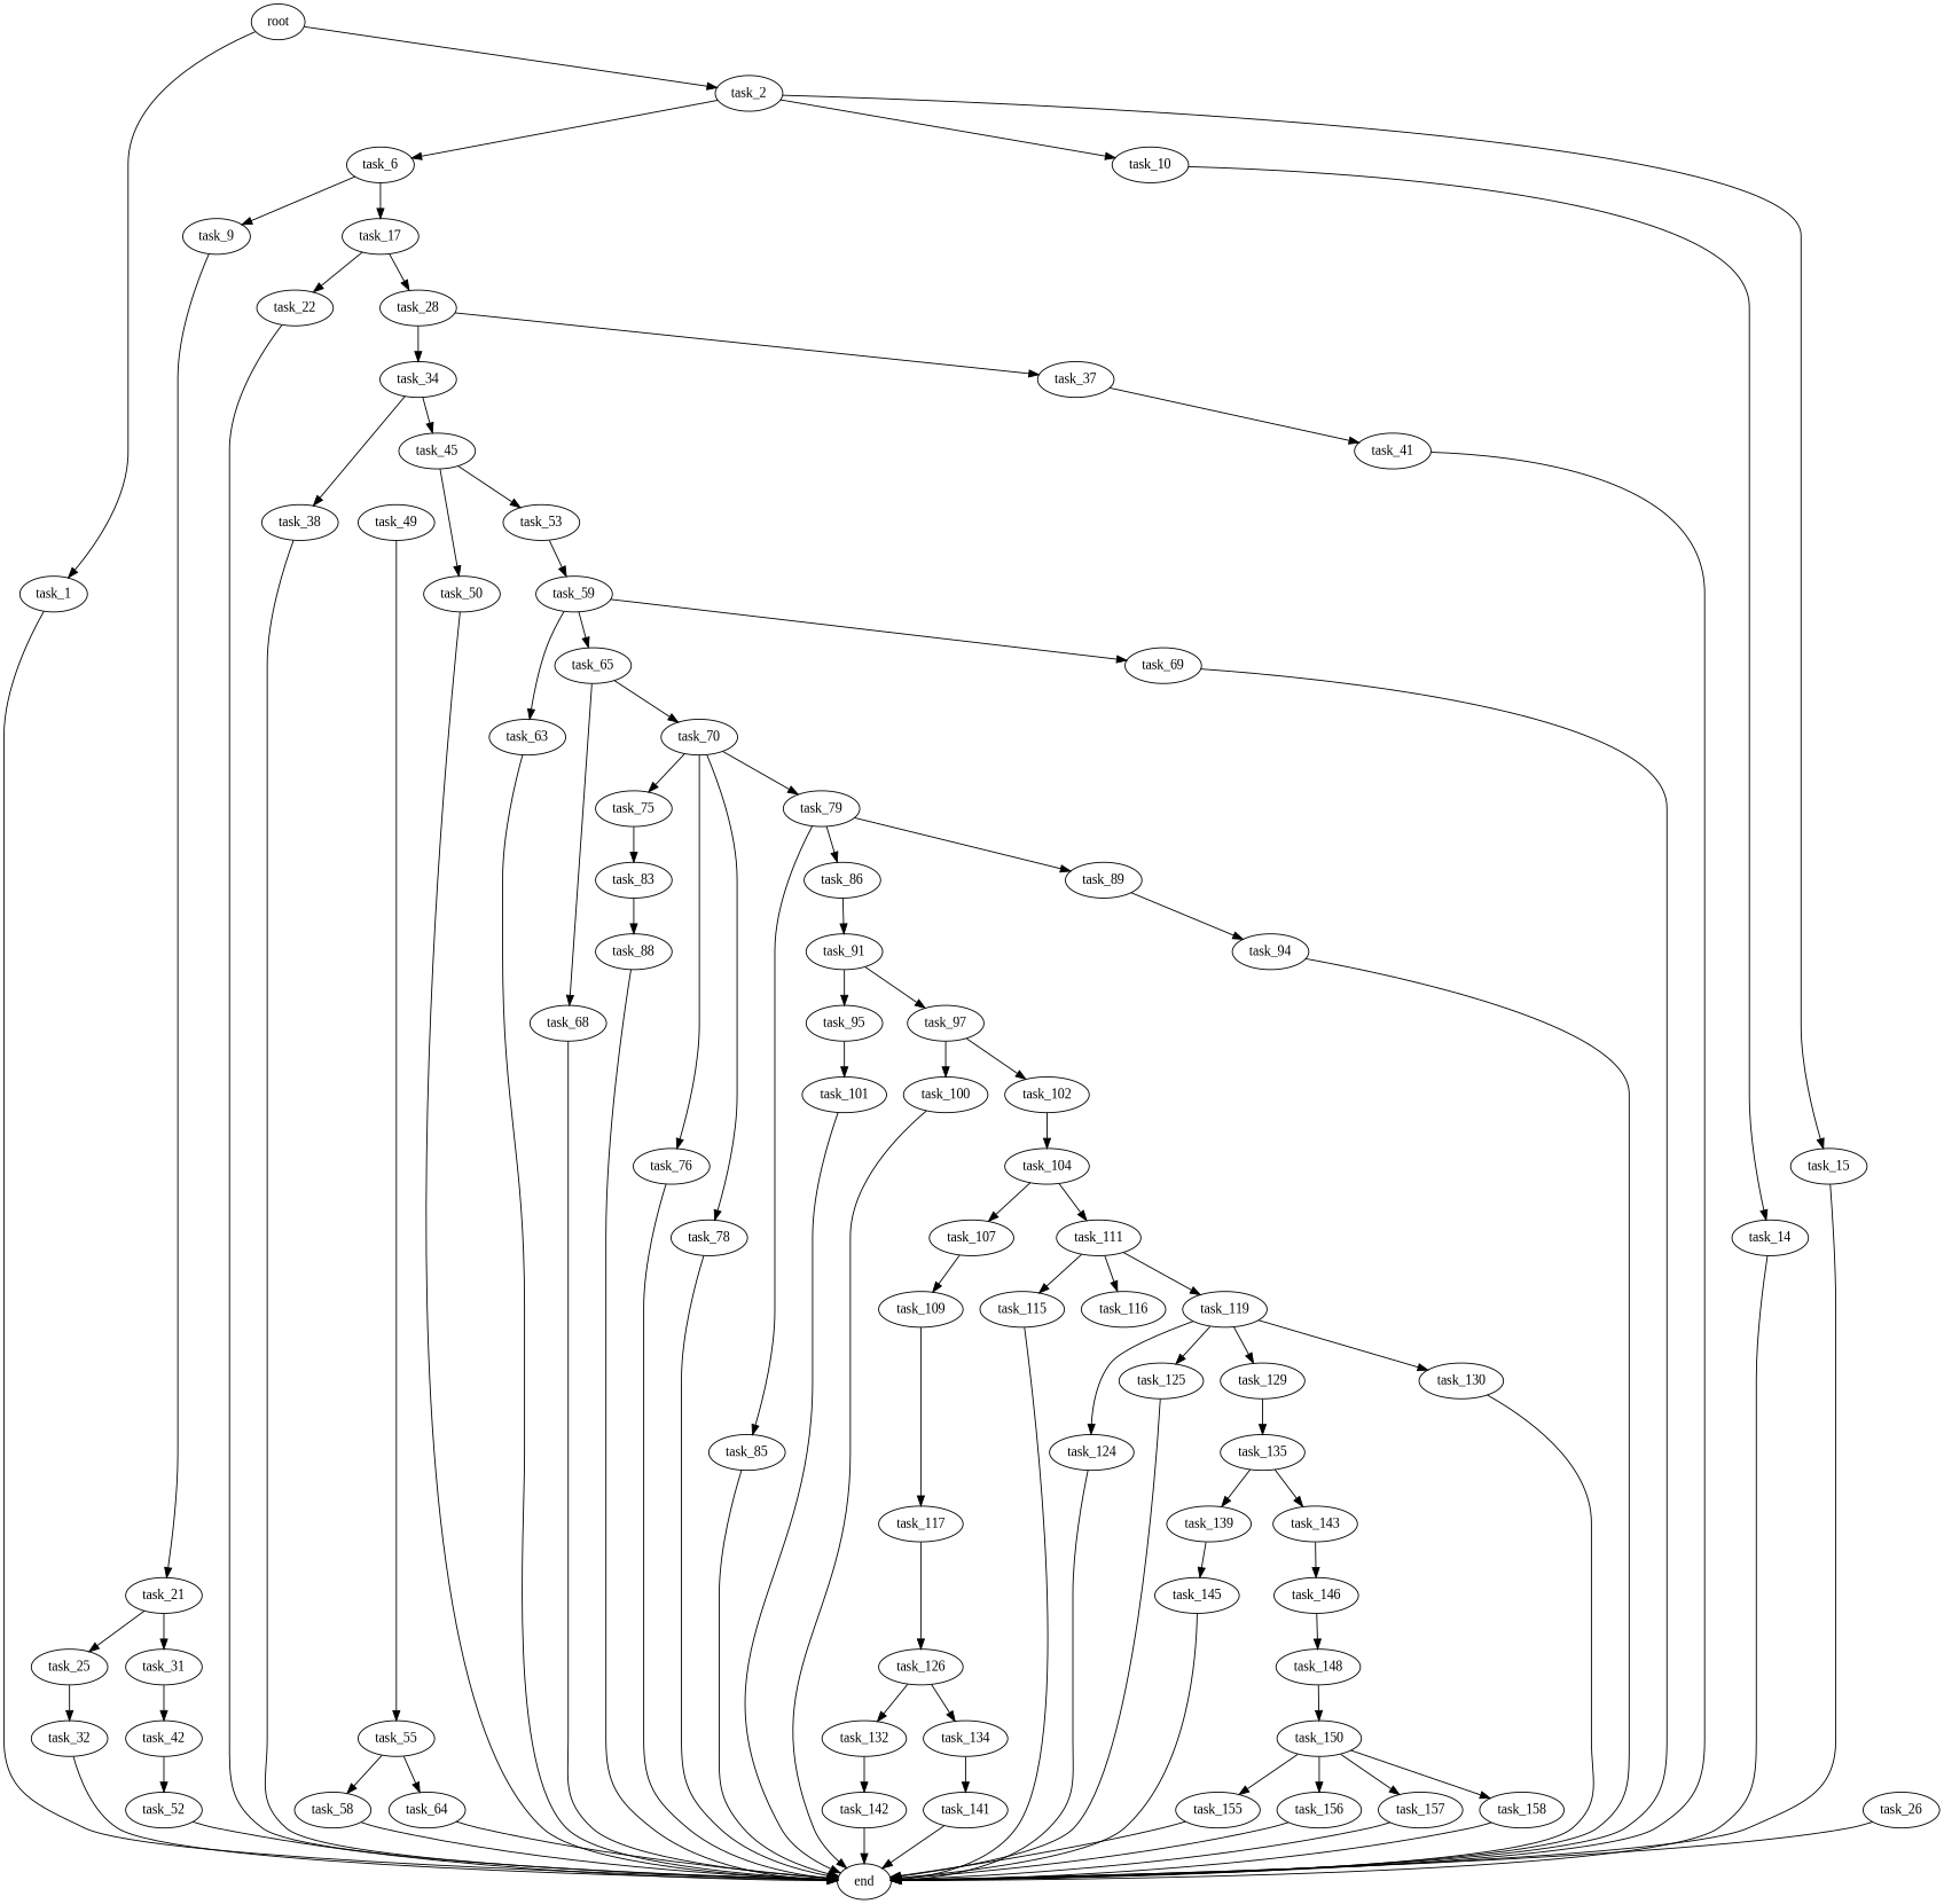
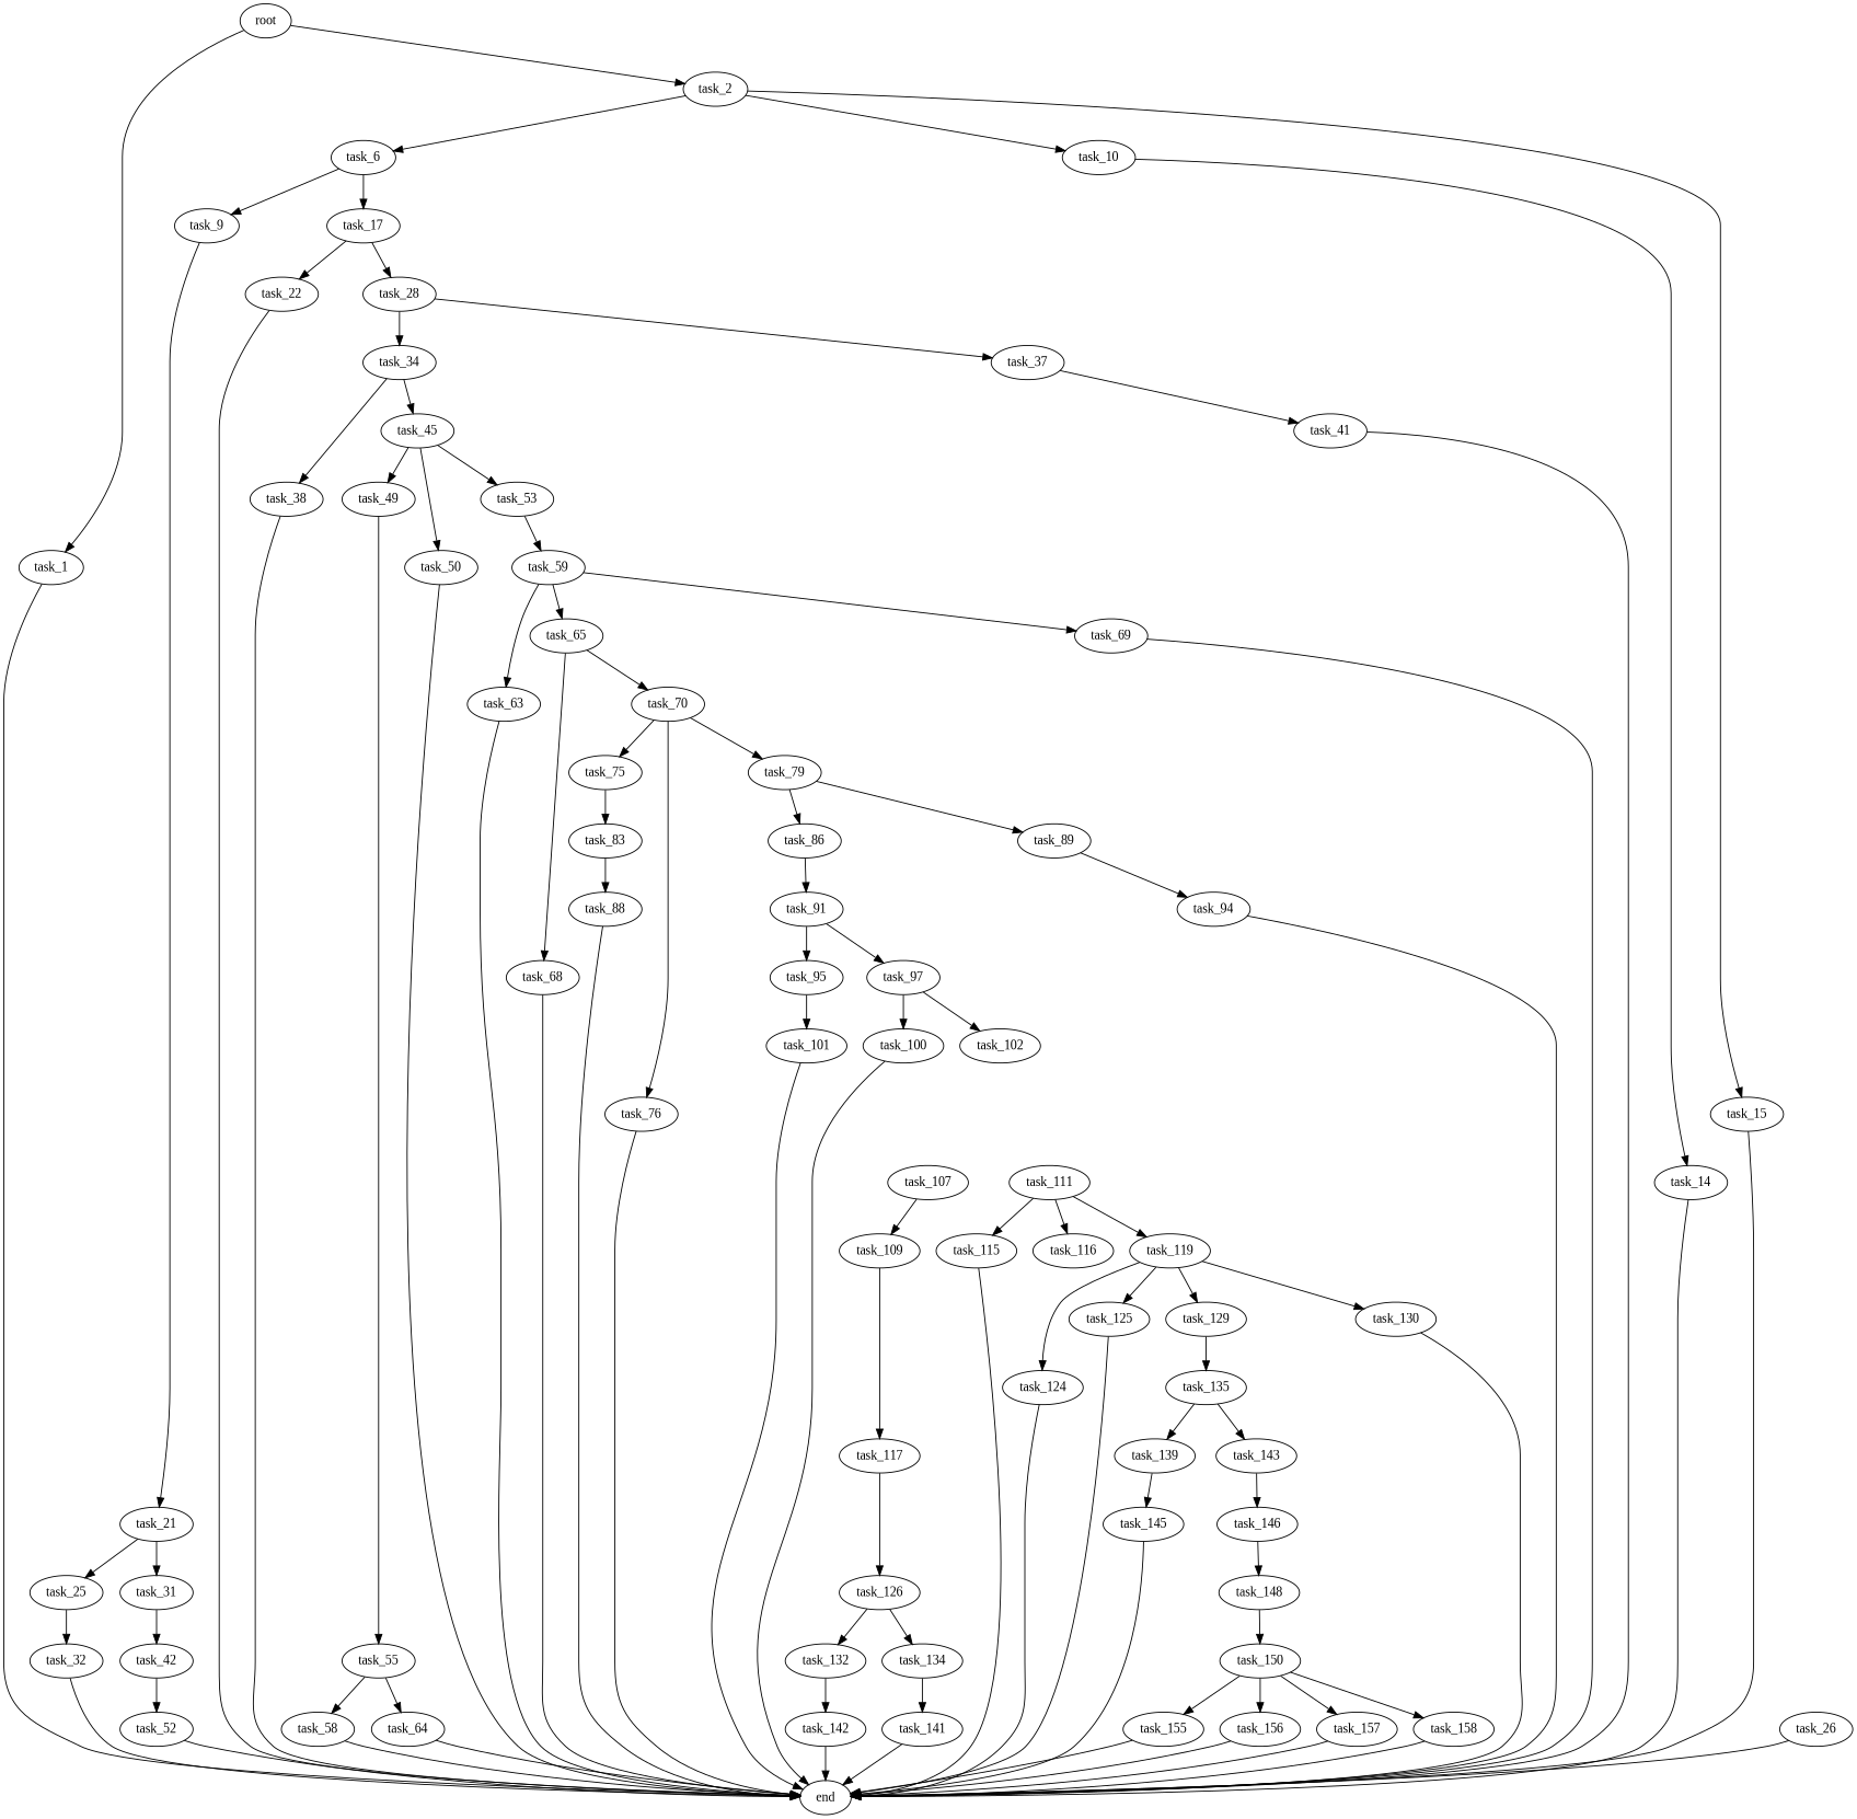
  digraph {
    fontname="Liberation Serif"
    node [fontname="Liberation Serif"]
    edge [fontname="Liberation Serif"]
    root
    task_1
    task_2
    end
    task_6
    task_10
    task_15
    task_9
    task_17
    task_14
    task_21
    task_22
    task_28
    task_25
    task_31
    task_26
    task_34
    task_37
    task_32
    task_42
    task_38
    task_45
    task_41
    task_52
    task_49
    task_50
    task_53
    task_55
    task_59
    task_58
    task_64
    task_63
    task_65
    task_69
    task_68
    task_70
    task_75
    task_76
-   task_78
    task_79
    task_83
-   task_85
    task_86
    task_89
    task_88
    task_91
    task_94
    task_95
    task_97
    task_101
    task_100
    task_102
-   task_104
    task_107
    task_111
    task_109
    task_115
    task_116
    task_119
    task_117
    task_126
    task_124
    task_125
    task_129
    task_130
    task_132
    task_134
    task_135
    task_142
    task_141
    task_139
    task_143
    task_145
    task_146
    task_148
    task_150
    task_155
    task_156
    task_157
    task_158
    root -> task_1
    root -> task_2
    task_1 -> end
    task_2 -> task_6
    task_2 -> task_10
    task_2 -> task_15
    task_6 -> task_9
    task_6 -> task_17
    task_10 -> task_14
    task_15 -> end
    task_9 -> task_21
    task_17 -> task_22
    task_17 -> task_28
    task_14 -> end
    task_21 -> task_25
    task_21 -> task_31
    task_22 -> end
    task_28 -> task_34
    task_28 -> task_37
    task_25 -> task_32
    task_31 -> task_42
    task_26 -> end
    task_34 -> task_38
    task_34 -> task_45
    task_37 -> task_41
    task_32 -> end
    task_42 -> task_52
    task_38 -> end
+   task_45 -> task_49
    task_45 -> task_50
    task_45 -> task_53
    task_41 -> end
    task_52 -> end
    task_49 -> task_55
    task_50 -> end
    task_53 -> task_59
    task_55 -> task_58
    task_55 -> task_64
    task_59 -> task_63
    task_59 -> task_65
    task_59 -> task_69
    task_58 -> end
    task_64 -> end
    task_63 -> end
    task_65 -> task_68
    task_65 -> task_70
    task_69 -> end
    task_68 -> end
    task_70 -> task_75
    task_70 -> task_76
-   task_70 -> task_78
    task_70 -> task_79
    task_75 -> task_83
    task_76 -> end
-   task_78 -> end
-   task_79 -> task_85
    task_79 -> task_86
    task_79 -> task_89
    task_83 -> task_88
-   task_85 -> end
    task_86 -> task_91
    task_89 -> task_94
    task_88 -> end
    task_91 -> task_95
    task_91 -> task_97
    task_94 -> end
    task_95 -> task_101
    task_97 -> task_100
    task_97 -> task_102
    task_101 -> end
    task_100 -> end
-   task_102 -> task_104
-   task_104 -> task_107
-   task_104 -> task_111
    task_107 -> task_109
    task_111 -> task_115
    task_111 -> task_116
    task_111 -> task_119
    task_109 -> task_117
    task_115 -> end
    task_119 -> task_124
    task_119 -> task_125
    task_119 -> task_129
    task_119 -> task_130
    task_117 -> task_126
    task_126 -> task_132
    task_126 -> task_134
    task_124 -> end
    task_125 -> end
    task_129 -> task_135
    task_130 -> end
    task_132 -> task_142
    task_134 -> task_141
    task_135 -> task_139
    task_135 -> task_143
    task_142 -> end
    task_141 -> end
    task_139 -> task_145
    task_143 -> task_146
    task_145 -> end
    task_146 -> task_148
    task_148 -> task_150
    task_150 -> task_155
    task_150 -> task_156
    task_150 -> task_157
    task_150 -> task_158
    task_155 -> end
    task_156 -> end
    task_157 -> end
    task_158 -> end
  }
